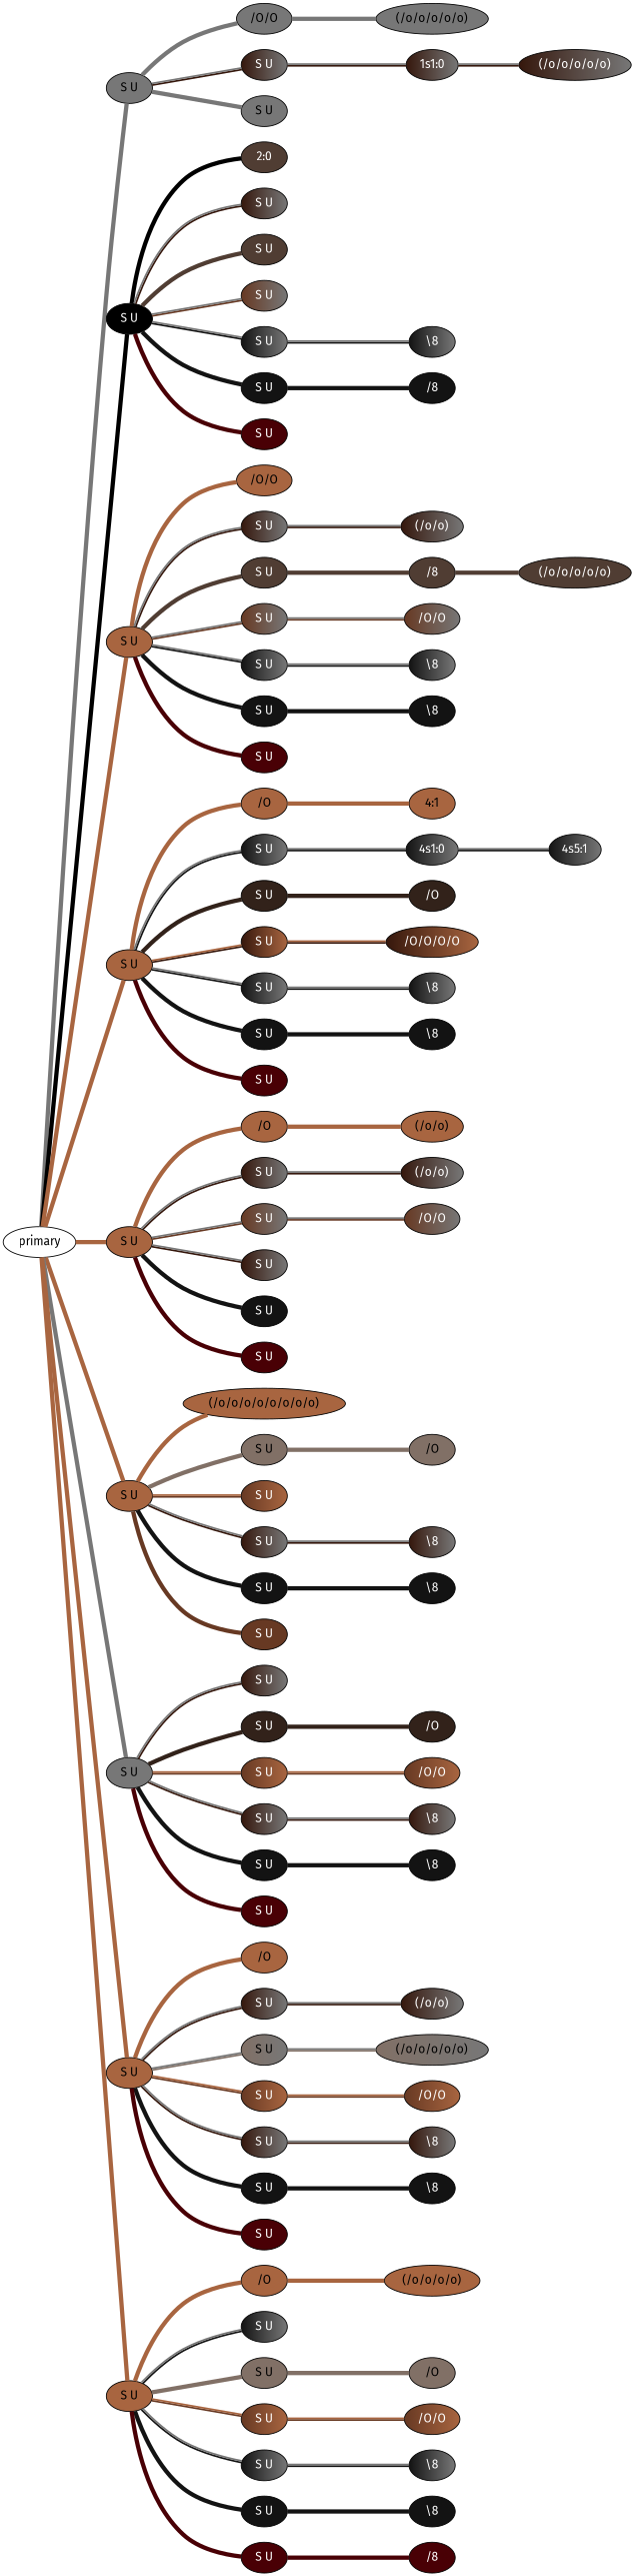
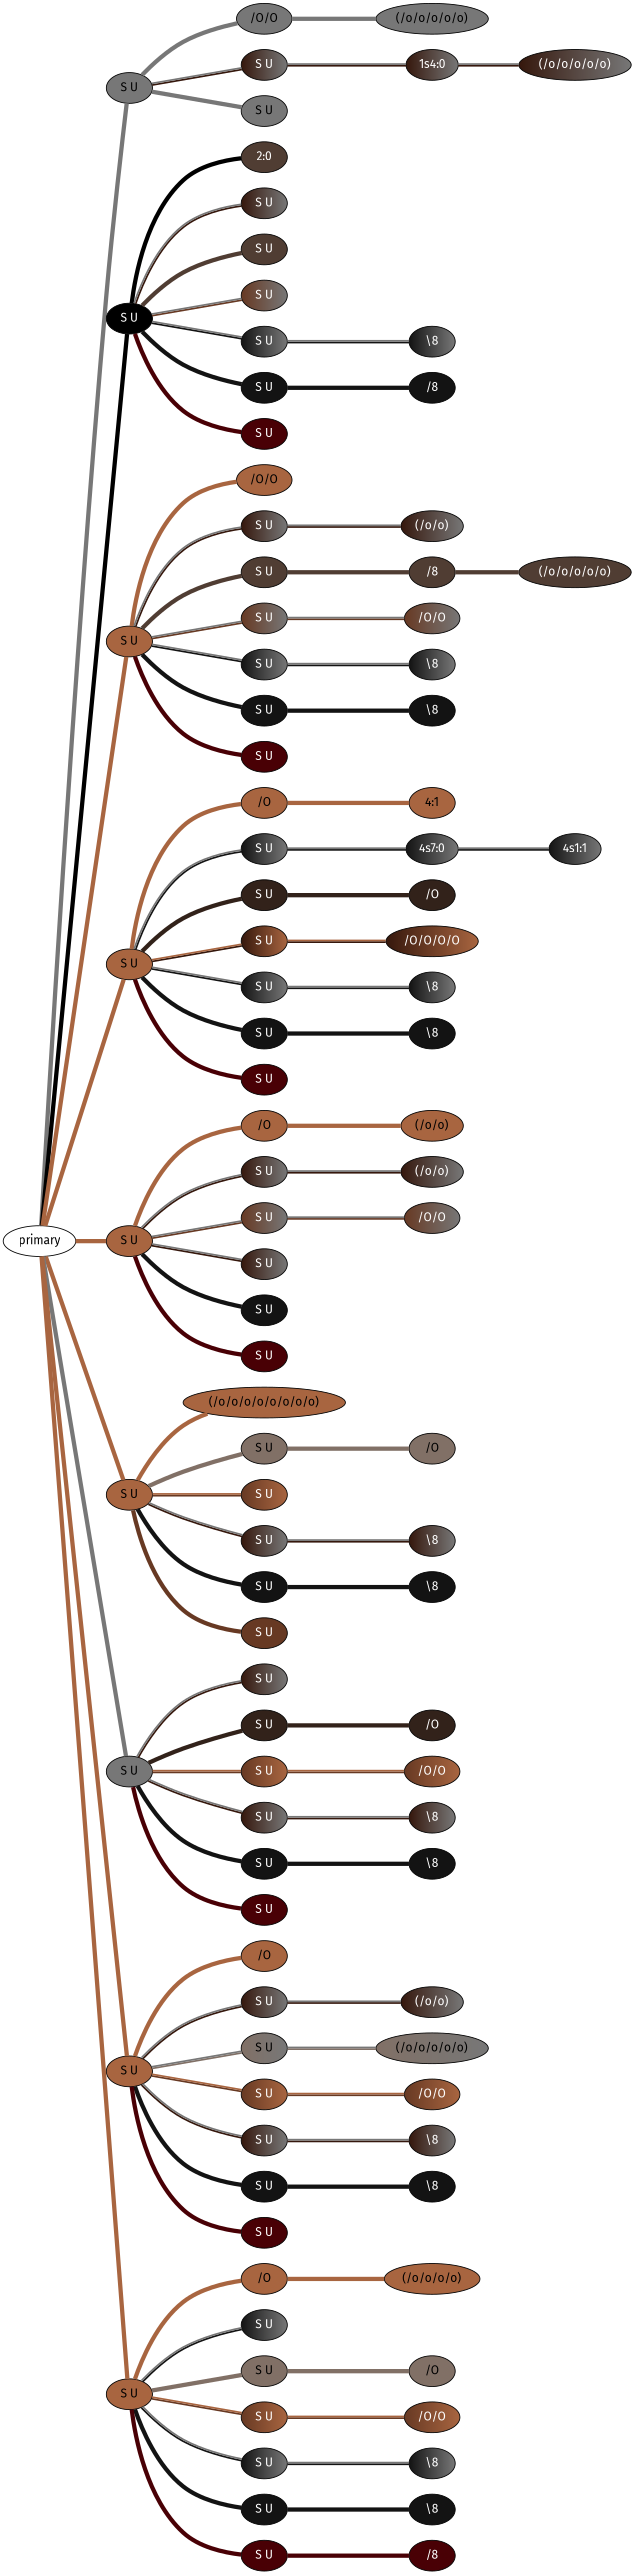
  graph {
    fontname="Fira Sans"
    rankdir=LR
    node [fillcolor="#35170C:#777777" fontcolor="#ffffff" fontname="Fira Sans" pendant_attach=U pendant_ply=S qtype=pendant_node style=filled]
    edge [color="#35170C:#777777" fontname="Fira Sans" penwidth=5 qtype=pendant_link]
    n1 [fillcolor="#777777" fontcolor="#000000" label="S U" pendant_colors="#777777" pendant_length=17.0]
    n2 [fillcolor="#777777" fontcolor="#000000" knot_position=5.0 knot_spin=S knot_type=S knot_value=2 label="/O/O" qtype=knot_node pendant_attach="" pendant_ply=""]
    n3 [label="S U" pendant_colors="#35170C:#777777" pendant_length=20.0]
    n4 [fillcolor="#777777" fontcolor="#000000" label="S U" pendant_colors="#777777" pendant_length=1.5]
    n5 [fillcolor="#777777" fontcolor="#000000" knot_position=10.0 knot_spin=S knot_type=L knot_value=5 label="(/o/o/o/o/o)" qtype=knot_node pendant_attach="" pendant_ply=""]
-   "1s1:0" [knot_position=3.0 knot_spin=U knot_value=1 qtype=knot_node pendant_attach="" pendant_ply=""]
+   "1s1:0" [knot_position=3.0 knot_spin=U knot_value=1 qtype=knot_node label="1s4:0" pendant_attach="" pendant_ply=""]
    primary [fillcolor="" fontcolor="" pendant_attach="" pendant_ply="" qtype="" style=""]
    n8 [fillcolor="#000000" label="S U" pendant_colors="#000000" pendant_length=27.5]
    n9 [fillcolor="#A86540" fontcolor="#000000" label="S U" pendant_colors="#A86540" pendant_length=36.0]
    n10 [fillcolor="#A86540" fontcolor="#000000" label="S U" pendant_colors="#A86540" pendant_length=32.0]
    n11 [fillcolor="#A86540" fontcolor="#000000" label="S U" pendant_colors="#A86540" pendant_length=29.5]
    n12 [fillcolor="#A86540" fontcolor="#000000" label="S U" pendant_colors="#A86540" pendant_length=32.0]
    n13 [fillcolor="#777777" fontcolor="#000000" label="S U" pendant_colors="#777777" pendant_length=37.5]
    n14 [fillcolor="#A86540" fontcolor="#000000" label="S U" pendant_colors="#A86540" pendant_length=42.5]
    n15 [fillcolor="#A86540" fontcolor="#000000" label="S U" pendant_colors="#A86540" pendant_length=34.0]
    "2:0" [fillcolor="#503D33" knot_position=15.5 knot_spin=U knot_type=BL knot_value=1 qtype=knot_node pendant_attach="" pendant_ply=""]
    n17 [label="S U" pendant_colors="#35170C:#777777" pendant_length=2.0]
    n18 [fillcolor="#503D33" label="S U" pendant_colors="#503D33" pendant_length=33.5]
    n19 [fillcolor="#673923:#777777" label="S U" pendant_colors="#673923:#777777" pendant_length=49.0]
    n20 [fillcolor="#131313:#777777" label="S U" pendant_colors="#131313:#777777" pendant_length=32.0]
    n21 [fillcolor="#131313" label="S U" pendant_colors="#131313" pendant_length=32.5]
    n22 [fillcolor="#490005" label="S U" pendant_colors="#490005" pendant_length=36.5]
    n23 [fillcolor="#A86540" fontcolor="#000000" knot_position=9.5 knot_spin=S knot_type=S knot_value=2 label="/O/O" qtype=knot_node pendant_attach="" pendant_ply=""]
    n24 [label="S U" pendant_colors="#35170C:#777777" pendant_length=30.5]
    n25 [fillcolor="#503D33" label="S U" pendant_colors="#503D33" pendant_length=35.0]
    n26 [fillcolor="#673923:#777777" label="S U" pendant_colors="#673923:#777777" pendant_length=27.0]
    n27 [fillcolor="#131313:#777777" label="S U" pendant_colors="#131313:#777777" pendant_length=35.5]
    n28 [fillcolor="#131313" label="S U" pendant_colors="#131313" pendant_length=40.0]
    n29 [fillcolor="#490005" label="S U" pendant_colors="#490005" pendant_length=39.0]
    n30 [fillcolor="#A86540" fontcolor="#000000" knot_position=8.0 knot_spin=S knot_type=S knot_value=1 label="/O" qtype=knot_node pendant_attach="" pendant_ply=""]
    n31 [fillcolor="#131313:#777777" label="S U" pendant_colors="#131313:#777777" pendant_length=33.5]
    n32 [fillcolor="#32221A" label="S U" pendant_colors="#32221A" pendant_length=35.5]
    n33 [fillcolor="#35170C:#A86540" label="S U" pendant_colors="#35170C:#A86540" pendant_length=33.5]
    n34 [fillcolor="#131313:#777777" label="S U" pendant_colors="#131313:#777777" pendant_length=37.5]
    n35 [fillcolor="#131313" label="S U" pendant_colors="#131313" pendant_length=39.0]
    n36 [fillcolor="#490005" label="S U" pendant_colors="#490005" pendant_length=36.5]
    n37 [fillcolor="#A86540" fontcolor="#000000" knot_position=9.5 knot_spin=S knot_type=S knot_value=1 label="/O" qtype=knot_node pendant_attach="" pendant_ply=""]
    n38 [label="S U" pendant_colors="#35170C:#777777" pendant_length=41.0]
    n39 [fillcolor="#673923:#777777" label="S U" pendant_colors="#673923:#777777" pendant_length=9.5]
    n40 [label="S U" pendant_colors="#35170C:#777777" pendant_length=9.0]
    n41 [fillcolor="#131313" label="S U" pendant_colors="#131313" pendant_length=9.5]
    n42 [fillcolor="#490005" label="S U" pendant_colors="#490005" pendant_length=48.0]
    n43 [fillcolor="#A86540" fontcolor="#000000" knot_position=14.5 knot_spin=S knot_type=L knot_value=8 label="(/o/o/o/o/o/o/o/o)" qtype=knot_node pendant_attach="" pendant_ply=""]
    n44 [fillcolor="#817066" fontcolor="#000000" label="S U" pendant_colors="#817066" pendant_length=34.0]
    n45 [fillcolor="#673923:#A86540" label="S U" pendant_colors="#673923:#A86540" pendant_length=41.5]
    n46 [label="S U" pendant_colors="#35170C:#777777" pendant_length=41.0]
    n47 [fillcolor="#131313" label="S U" pendant_colors="#131313" pendant_length=34.0]
    n48 [fillcolor="#673923" label="S U" pendant_colors="#673923" pendant_length=22.5]
    n49 [label="S U" pendant_colors="#35170C:#777777" pendant_length=45.5]
    n50 [fillcolor="#32221A" label="S U" pendant_colors="#32221A" pendant_length=34.5]
    n51 [fillcolor="#673923:#A86540" label="S U" pendant_colors="#673923:#A86540" pendant_length=42.0]
    n52 [label="S U" pendant_colors="#35170C:#777777" pendant_length=29.5]
    n53 [fillcolor="#131313" label="S U" pendant_colors="#131313" pendant_length=31.0]
    n54 [fillcolor="#490005" label="S U" pendant_colors="#490005" pendant_length=34.0]
    n55 [fillcolor="#A86540" fontcolor="#000000" knot_position=9.0 knot_spin=S knot_type=S knot_value=1 label="/O" qtype=knot_node pendant_attach="" pendant_ply=""]
    n56 [label="S U" pendant_colors="#35170C:#777777" pendant_length=35.0]
    n57 [fillcolor="#817066:#777777" fontcolor="#000000" label="S U" pendant_colors="#817066:#777777" pendant_length=29.0]
    n58 [fillcolor="#673923:#A86540" label="S U" pendant_colors="#673923:#A86540" pendant_length=37.0]
    n59 [label="S U" pendant_colors="#35170C:#777777" pendant_length=29.0]
    n60 [fillcolor="#131313" label="S U" pendant_colors="#131313" pendant_length=28.0]
    n61 [fillcolor="#490005" label="S U" pendant_colors="#490005" pendant_length=32.0]
    n62 [fillcolor="#A86540" fontcolor="#000000" knot_position=10.0 knot_spin=S knot_type=S knot_value=1 label="/O" qtype=knot_node pendant_attach="" pendant_ply=""]
    n63 [fillcolor="#131313:#777777" label="S U" pendant_colors="#131313:#777777" pendant_length=10.5]
    n64 [fillcolor="#817066" fontcolor="#000000" label="S U" pendant_colors="#817066" pendant_length=31.5]
    n65 [fillcolor="#673923:#A86540" label="S U" pendant_colors="#673923:#A86540" pendant_length=37.5]
    n66 [fillcolor="#131313:#777777" label="S U" pendant_colors="#131313:#777777" pendant_length=34.0]
    n67 [fillcolor="#131313" label="S U" pendant_colors="#131313" pendant_length=33.0]
    n68 [fillcolor="#490005" label="S U" pendant_colors="#490005" pendant_length=33.5]
    n69 [knot_position=5.0 knot_spin=S knot_type=L knot_value=5 label="(/o/o/o/o/o)" qtype=knot_node pendant_attach="" pendant_ply=""]
    n70 [fillcolor="#131313:#777777" knot_position=13.5 knot_spin=Z knot_type=E knot_value=1 label="\\8" qtype=knot_node pendant_attach="" pendant_ply=""]
    n71 [fillcolor="#131313" knot_position=13.0 knot_spin=S knot_type=E knot_value=1 label="/8" qtype=knot_node pendant_attach="" pendant_ply=""]
    n72 [knot_position=16.0 knot_spin=S knot_type=L knot_value=2 label="(/o/o)" qtype=knot_node pendant_attach="" pendant_ply=""]
    n73 [fillcolor="#503D33" knot_position=7.5 knot_spin=S knot_type=E knot_value=1 label="/8" qtype=knot_node pendant_attach="" pendant_ply=""]
    n74 [fillcolor="#673923:#777777" knot_position=1.5 knot_spin=S knot_type=S knot_value=2 label="/O/O" qtype=knot_node pendant_attach="" pendant_ply=""]
    n75 [fillcolor="#131313:#777777" knot_position=15.5 knot_spin=Z knot_type=E knot_value=1 label="\\8" qtype=knot_node pendant_attach="" pendant_ply=""]
    n76 [fillcolor="#131313" knot_position=16.0 knot_spin=Z knot_type=E knot_value=1 label="\\8" qtype=knot_node pendant_attach="" pendant_ply=""]
    n77 [fillcolor="#503D33" knot_position=15.5 knot_spin=S knot_type=L knot_value=5 label="(/o/o/o/o/o)" qtype=knot_node pendant_attach="" pendant_ply=""]
    "4:1" [fillcolor="#A86540" fontcolor="#000000" knot_position=0 knot_spin=U knot_type="URNS?L" knot_value=1 qtype=knot_node pendant_attach="" pendant_ply=""]
-   "4s1:0" [fillcolor="#131313:#777777" knot_position=0 knot_spin=N knot_type="YPE?" knot_value=1 qtype=knot_node pendant_attach="" pendant_ply=""]
+   "4s1:0" [fillcolor="#131313:#777777" knot_position=0 knot_spin=N knot_type="YPE?" knot_value=1 qtype=knot_node label="4s7:0" pendant_attach="" pendant_ply=""]
    n80 [fillcolor="#32221A" knot_position=7.0 knot_spin=S knot_type=S knot_value=1 label="/O" qtype=knot_node pendant_attach="" pendant_ply=""]
    n81 [fillcolor="#35170C:#A86540" knot_position=3.0 knot_spin=S knot_type=S knot_value=4 label="/O/O/O/O" qtype=knot_node pendant_attach="" pendant_ply=""]
    n82 [fillcolor="#131313:#777777" knot_position=12.0 knot_spin=Z knot_type=E knot_value=1 label="\\8" qtype=knot_node pendant_attach="" pendant_ply=""]
    n83 [fillcolor="#131313" knot_position=11.0 knot_spin=Z knot_type=E knot_value=1 label="\\8" qtype=knot_node pendant_attach="" pendant_ply=""]
-   "4s1:1" [fillcolor="#131313:#777777" knot_position=0 knot_spin=DIR knot_type=IR knot_value=1 qtype=knot_node label="4s5:1" pendant_attach="" pendant_ply=""]
+   "4s1:1" [fillcolor="#131313:#777777" knot_position=0 knot_spin=DIR knot_type=IR knot_value=1 qtype=knot_node pendant_attach="" pendant_ply=""]
    n85 [fillcolor="#A86540" fontcolor="#000000" knot_position=15.5 knot_spin=S knot_type=L knot_value=2 label="(/o/o)" qtype=knot_node pendant_attach="" pendant_ply=""]
    n86 [knot_position=14.5 knot_spin=S knot_type=L knot_value=2 label="(/o/o)" qtype=knot_node pendant_attach="" pendant_ply=""]
    n87 [fillcolor="#673923:#777777" knot_position=2.0 knot_spin=S knot_type=S knot_value=2 label="/O/O" qtype=knot_node pendant_attach="" pendant_ply=""]
    n88 [fillcolor="#817066" fontcolor="#000000" knot_position=7.0 knot_spin=S knot_type=S knot_value=1 label="/O" qtype=knot_node pendant_attach="" pendant_ply=""]
    n89 [knot_position=12.5 knot_spin=Z knot_type=E knot_value=1 label="\\8" qtype=knot_node pendant_attach="" pendant_ply=""]
    n90 [fillcolor="#131313" knot_position=12.5 knot_spin=Z knot_type=E knot_value=1 label="\\8" qtype=knot_node pendant_attach="" pendant_ply=""]
    n91 [fillcolor="#32221A" knot_position=5.5 knot_spin=S knot_type=S knot_value=1 label="/O" qtype=knot_node pendant_attach="" pendant_ply=""]
    n92 [fillcolor="#673923:#A86540" knot_position=2.0 knot_spin=S knot_type=S knot_value=2 label="/O/O" qtype=knot_node pendant_attach="" pendant_ply=""]
    n93 [knot_position=10.5 knot_spin=Z knot_type=E knot_value=1 label="\\8" qtype=knot_node pendant_attach="" pendant_ply=""]
    n94 [fillcolor="#131313" knot_position=9.0 knot_spin=Z knot_type=E knot_value=1 label="\\8" qtype=knot_node pendant_attach="" pendant_ply=""]
    n95 [knot_position=15.0 knot_spin=S knot_type=L knot_value=2 label="(/o/o)" qtype=knot_node pendant_attach="" pendant_ply=""]
    n96 [fillcolor="#817066:#777777" fontcolor="#000000" knot_position=15.0 knot_spin=S knot_type=L knot_value=5 label="(/o/o/o/o/o)" qtype=knot_node pendant_attach="" pendant_ply=""]
    n97 [fillcolor="#673923:#A86540" knot_position=3.0 knot_spin=S knot_type=S knot_value=2 label="/O/O" qtype=knot_node pendant_attach="" pendant_ply=""]
    n98 [knot_position=15.0 knot_spin=Z knot_type=E knot_value=1 label="\\8" qtype=knot_node pendant_attach="" pendant_ply=""]
    n99 [fillcolor="#131313" knot_position=15.0 knot_spin=Z knot_type=E knot_value=1 label="\\8" qtype=knot_node pendant_attach="" pendant_ply=""]
    n100 [fillcolor="#A86540" fontcolor="#000000" knot_position=16.0 knot_spin=S knot_type=L knot_value=4 label="(/o/o/o/o)" qtype=knot_node pendant_attach="" pendant_ply=""]
    n101 [fillcolor="#817066" fontcolor="#000000" knot_position=6.0 knot_spin=S knot_type=S knot_value=1 label="/O" qtype=knot_node pendant_attach="" pendant_ply=""]
    n102 [fillcolor="#673923:#A86540" knot_position=2.0 knot_spin=S knot_type=S knot_value=2 label="/O/O" qtype=knot_node pendant_attach="" pendant_ply=""]
    n103 [fillcolor="#131313:#777777" knot_position=11.0 knot_spin=Z knot_type=E knot_value=1 label="\\8" qtype=knot_node pendant_attach="" pendant_ply=""]
    n104 [fillcolor="#131313" knot_position=12.0 knot_spin=Z knot_type=E knot_value=1 label="\\8" qtype=knot_node pendant_attach="" pendant_ply=""]
    n105 [fillcolor="#490005" knot_position=18.5 knot_spin=S knot_type=E knot_value=1 label="/8" qtype=knot_node pendant_attach="" pendant_ply=""]
    n1 -- n2 [color="#777777" qtype=knot_link]
    n1 -- n3 [penwidth=2]
    n1 -- n4 [color="#777777"]
    n2 -- n5 [color="#777777" qtype=knot_link]
    n3 -- "1s1:0" [penwidth=2 qtype=knot_link]
    "1s1:0" -- n69 [penwidth=2 qtype=knot_link]
    primary -- n1 [color="#777777"]
    primary -- n8 [color="#000000"]
    primary -- n9 [color="#A86540"]
    primary -- n10 [color="#A86540"]
    primary -- n11 [color="#A86540"]
    primary -- n12 [color="#A86540"]
    primary -- n13 [color="#777777"]
    primary -- n14 [color="#A86540"]
    primary -- n15 [color="#A86540"]
    n8 -- "2:0" [color="#000000" qtype=knot_link]
    n8 -- n17 [penwidth=2]
    n8 -- n18 [color="#503D33"]
    n8 -- n19 [color="#673923:#777777" penwidth=2]
    n8 -- n20 [color="#131313:#777777" penwidth=2]
    n8 -- n21 [color="#131313"]
    n8 -- n22 [color="#490005"]
    n9 -- n23 [color="#A86540" qtype=knot_link]
    n9 -- n24 [penwidth=2]
    n9 -- n25 [color="#503D33"]
    n9 -- n26 [color="#673923:#777777" penwidth=2]
    n9 -- n27 [color="#131313:#777777" penwidth=2]
    n9 -- n28 [color="#131313"]
    n9 -- n29 [color="#490005"]
    n10 -- n30 [color="#A86540" qtype=knot_link]
    n10 -- n31 [color="#131313:#777777" penwidth=2]
    n10 -- n32 [color="#32221A"]
    n10 -- n33 [color="#35170C:#A86540" penwidth=2]
    n10 -- n34 [color="#131313:#777777" penwidth=2]
    n10 -- n35 [color="#131313"]
    n10 -- n36 [color="#490005"]
    n11 -- n37 [color="#A86540" qtype=knot_link]
    n11 -- n38 [penwidth=2]
    n11 -- n39 [color="#673923:#777777" penwidth=2]
    n11 -- n40 [penwidth=2]
    n11 -- n41 [color="#131313"]
    n11 -- n42 [color="#490005"]
    n12 -- n43 [color="#A86540" qtype=knot_link]
    n12 -- n44 [color="#817066"]
    n12 -- n45 [color="#673923:#A86540" penwidth=2]
    n12 -- n46 [penwidth=2]
    n12 -- n47 [color="#131313"]
    n12 -- n48 [color="#673923"]
    n13 -- n49 [penwidth=2]
    n13 -- n50 [color="#32221A"]
    n13 -- n51 [color="#673923:#A86540" penwidth=2]
    n13 -- n52 [penwidth=2]
    n13 -- n53 [color="#131313"]
    n13 -- n54 [color="#490005"]
    n14 -- n55 [color="#A86540" qtype=knot_link]
    n14 -- n56 [penwidth=2]
    n14 -- n57 [color="#817066:#777777" penwidth=2]
    n14 -- n58 [color="#673923:#A86540" penwidth=2]
    n14 -- n59 [penwidth=2]
    n14 -- n60 [color="#131313"]
    n14 -- n61 [color="#490005"]
    n15 -- n62 [color="#A86540" qtype=knot_link]
    n15 -- n63 [color="#131313:#777777" penwidth=2]
    n15 -- n64 [color="#817066"]
    n15 -- n65 [color="#673923:#A86540" penwidth=2]
    n15 -- n66 [color="#131313:#777777" penwidth=2]
    n15 -- n67 [color="#131313"]
    n15 -- n68 [color="#490005"]
    n20 -- n70 [color="#131313:#777777" penwidth=2 qtype=knot_link]
    n21 -- n71 [color="#131313" qtype=knot_link]
    n24 -- n72 [penwidth=2 qtype=knot_link]
    n25 -- n73 [color="#503D33" qtype=knot_link]
    n26 -- n74 [color="#673923:#777777" penwidth=2 qtype=knot_link]
    n27 -- n75 [color="#131313:#777777" penwidth=2 qtype=knot_link]
    n28 -- n76 [color="#131313" qtype=knot_link]
    n30 -- "4:1" [color="#A86540" qtype=knot_link]
    n31 -- "4s1:0" [color="#131313:#777777" penwidth=2 qtype=knot_link]
    n32 -- n80 [color="#32221A" qtype=knot_link]
    n33 -- n81 [color="#35170C:#A86540" penwidth=2 qtype=knot_link]
    n34 -- n82 [color="#131313:#777777" penwidth=2 qtype=knot_link]
    n35 -- n83 [color="#131313" qtype=knot_link]
    n37 -- n85 [color="#A86540" qtype=knot_link]
    n38 -- n86 [penwidth=2 qtype=knot_link]
    n39 -- n87 [color="#673923:#777777" penwidth=2 qtype=knot_link]
    n44 -- n88 [color="#817066" qtype=knot_link]
    n46 -- n89 [penwidth=2 qtype=knot_link]
    n47 -- n90 [color="#131313" qtype=knot_link]
    n50 -- n91 [color="#32221A" qtype=knot_link]
    n51 -- n92 [color="#673923:#A86540" penwidth=2 qtype=knot_link]
    n52 -- n93 [penwidth=2 qtype=knot_link]
    n53 -- n94 [color="#131313" qtype=knot_link]
    n56 -- n95 [penwidth=2 qtype=knot_link]
    n57 -- n96 [color="#817066:#777777" penwidth=2 qtype=knot_link]
    n58 -- n97 [color="#673923:#A86540" penwidth=2 qtype=knot_link]
    n59 -- n98 [penwidth=2 qtype=knot_link]
    n60 -- n99 [color="#131313" qtype=knot_link]
    n62 -- n100 [color="#A86540" qtype=knot_link]
    n64 -- n101 [color="#817066" qtype=knot_link]
    n65 -- n102 [color="#673923:#A86540" penwidth=2 qtype=knot_link]
    n66 -- n103 [color="#131313:#777777" penwidth=2 qtype=knot_link]
    n67 -- n104 [color="#131313" qtype=knot_link]
    n68 -- n105 [color="#490005" qtype=knot_link]
    n73 -- n77 [color="#503D33" qtype=knot_link]
    "4s1:0" -- "4s1:1" [color="#131313:#777777" penwidth=2 qtype=knot_link]
  }
